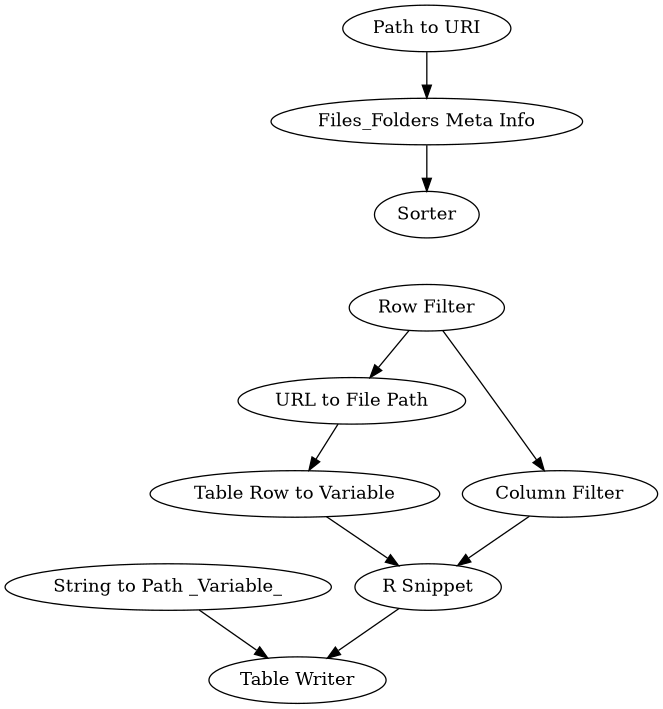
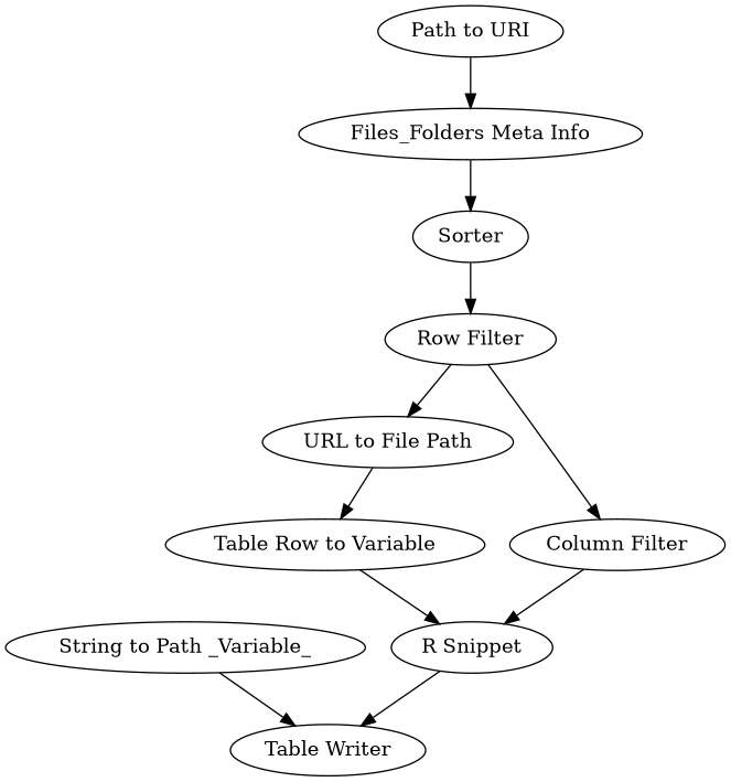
  digraph {
    rankdir=TB
    n1 [label=Sorter]
    n2 [label="Row Filter"]
    n3 [label="URL to File Path"]
    n4 [label="Column Filter"]
    n5 [label="Table Row to Variable"]
    n6 [label="R Snippet"]
    n7 [label="Table Writer"]
    n8 [label="String to Path _Variable_"]
    n9 [label="Path to URI"]
    n10 [label="Files_Folders Meta Info"]
+   n1 -> n2
    n2 -> n3
    n2 -> n4
    n3 -> n5
    n4 -> n6
    n5 -> n6
    n6 -> n7
    n8 -> n7
    n9 -> n10
    n10 -> n1
  }
